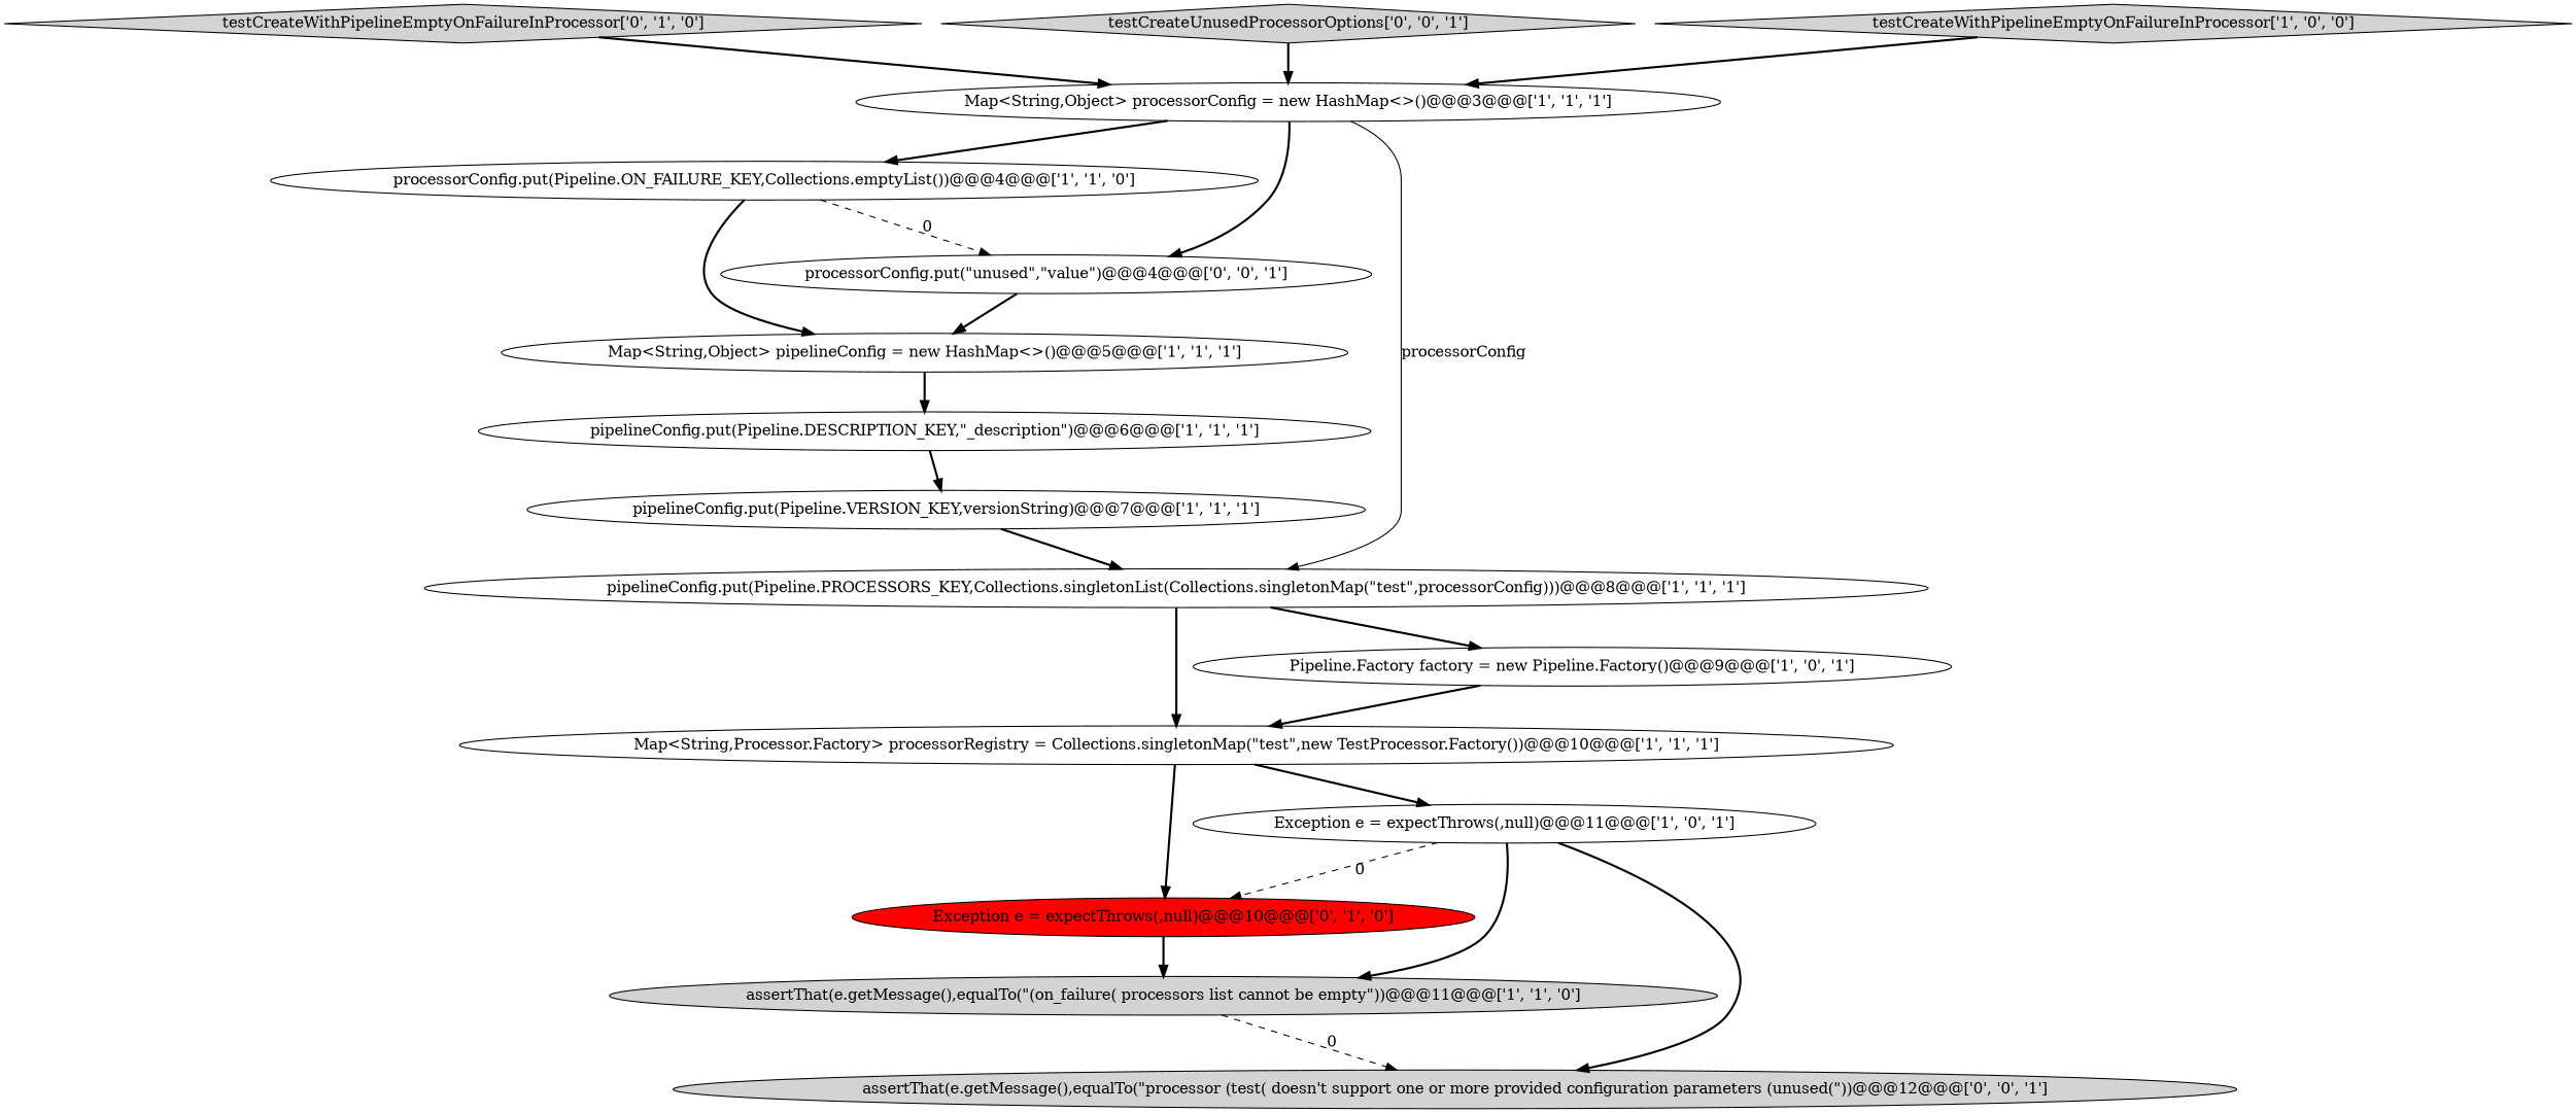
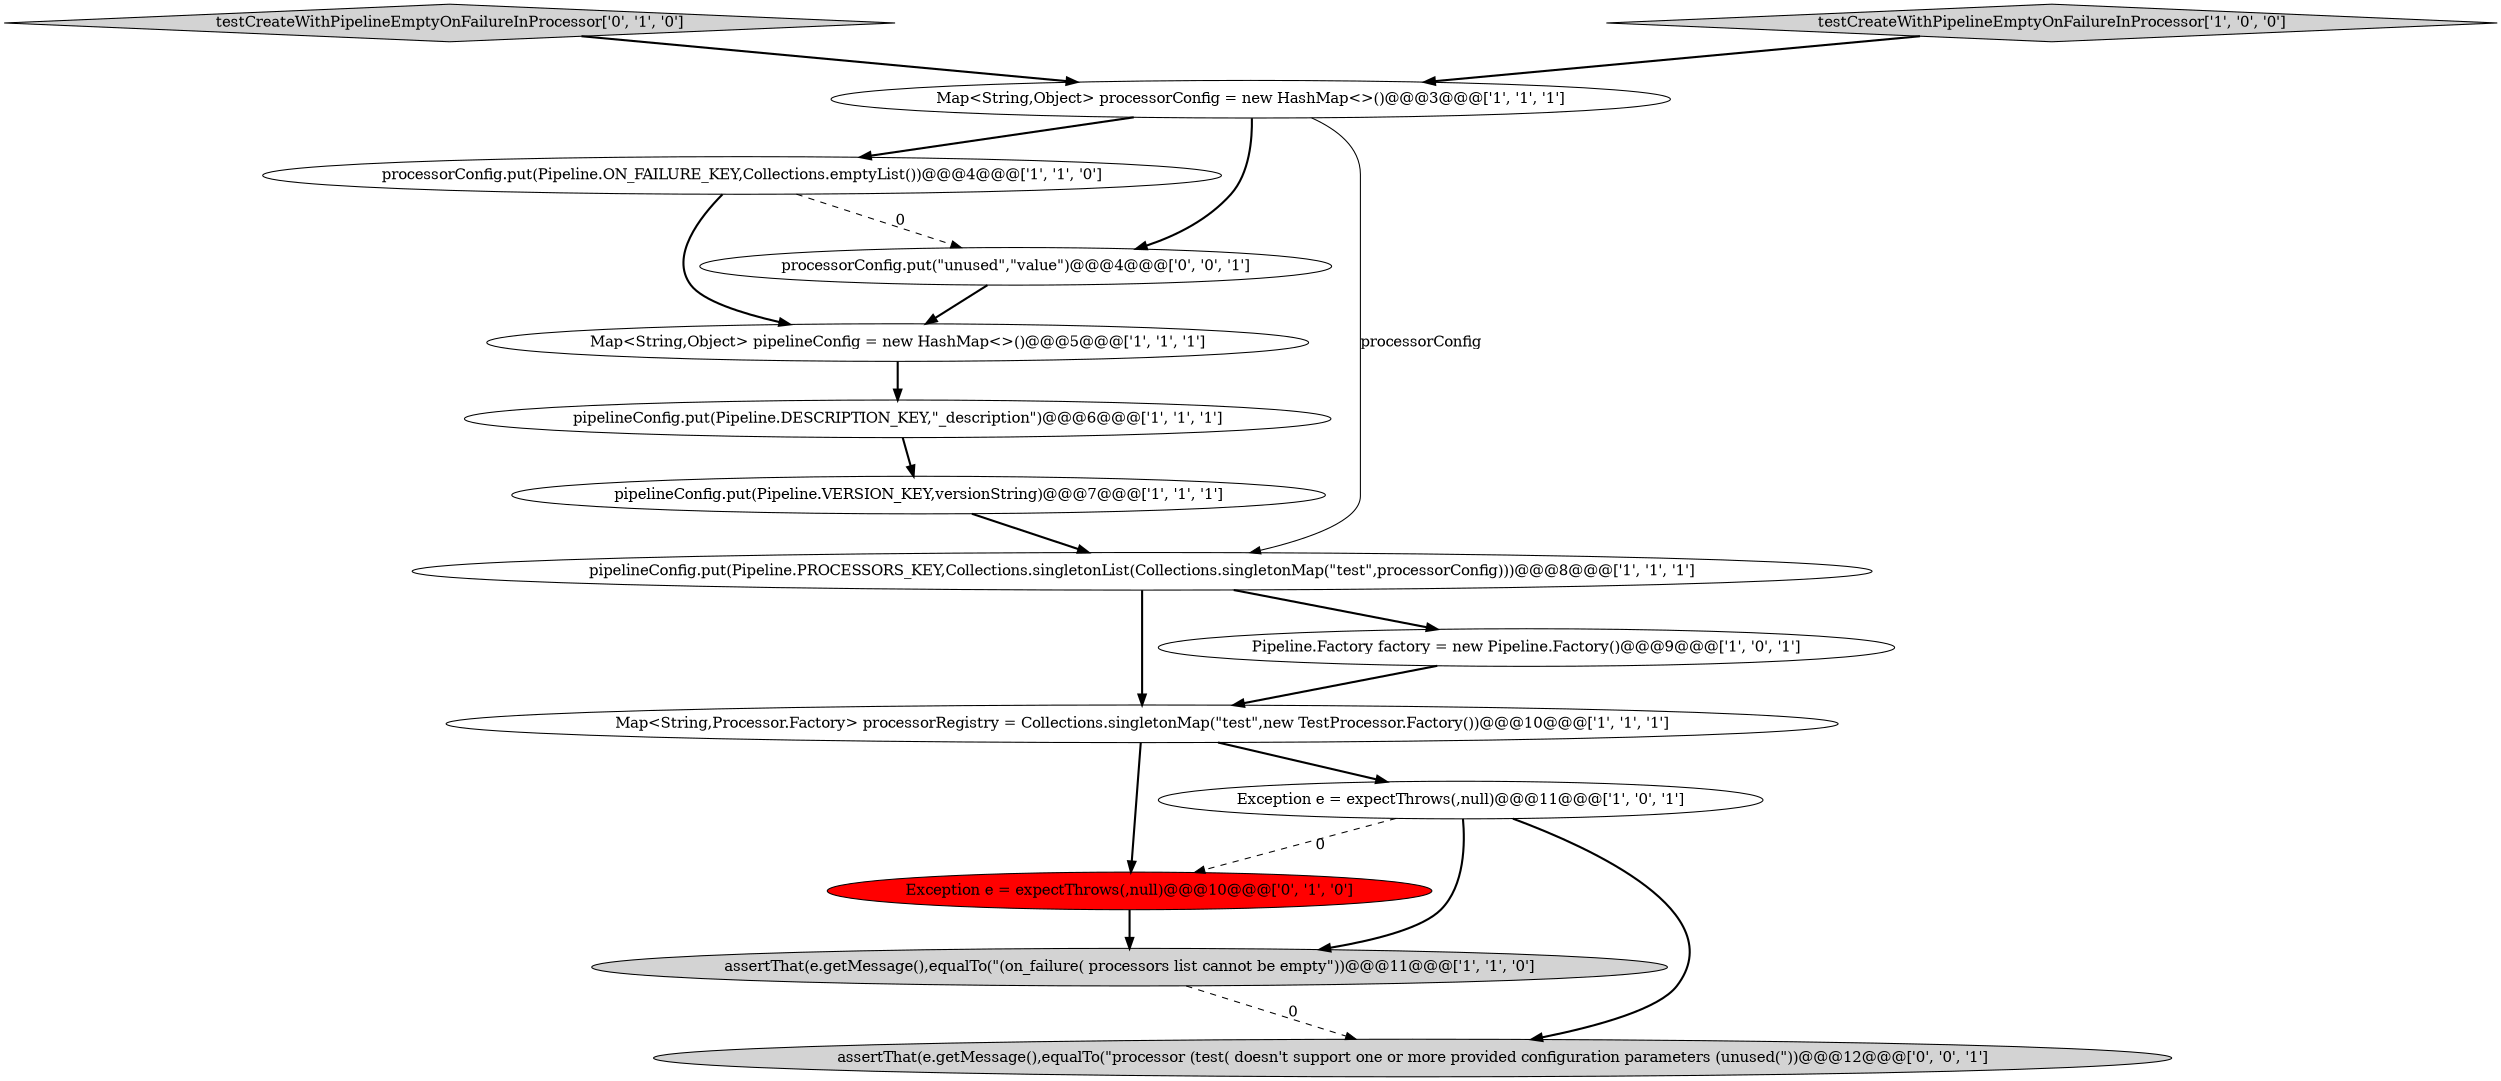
  digraph {
    fontname="DejaVu Serif"
    node [fillcolor=white shape=ellipse style=filled fontname="DejaVu Serif"]
    edge [style=bold fontname="DejaVu Serif"]
    n1 [label="Map<String,Processor.Factory> processorRegistry = Collections.singletonMap(\"test\",new TestProcessor.Factory())@@@10@@@['1', '1', '1']"]
    n2 [fillcolor=red label="Exception e = expectThrows(,null)@@@10@@@['0', '1', '0']"]
    n3 [label="Exception e = expectThrows(,null)@@@11@@@['1', '0', '1']"]
    n4 [label="processorConfig.put(Pipeline.ON_FAILURE_KEY,Collections.emptyList())@@@4@@@['1', '1', '0']"]
    n5 [label="Map<String,Object> pipelineConfig = new HashMap<>()@@@5@@@['1', '1', '1']"]
    n6 [label="processorConfig.put(\"unused\",\"value\")@@@4@@@['0', '0', '1']"]
    n7 [label="pipelineConfig.put(Pipeline.DESCRIPTION_KEY,\"_description\")@@@6@@@['1', '1', '1']"]
    n8 [label="pipelineConfig.put(Pipeline.VERSION_KEY,versionString)@@@7@@@['1', '1', '1']"]
    n9 [fillcolor=lightgray label="assertThat(e.getMessage(),equalTo(\"(on_failure( processors list cannot be empty\"))@@@11@@@['1', '1', '0']"]
    n10 [fillcolor=lightgray label="assertThat(e.getMessage(),equalTo(\"processor (test( doesn't support one or more provided configuration parameters (unused(\"))@@@12@@@['0', '0', '1']"]
    n11 [label="pipelineConfig.put(Pipeline.PROCESSORS_KEY,Collections.singletonList(Collections.singletonMap(\"test\",processorConfig)))@@@8@@@['1', '1', '1']"]
    n12 [label="Map<String,Object> processorConfig = new HashMap<>()@@@3@@@['1', '1', '1']"]
    n13 [label="Pipeline.Factory factory = new Pipeline.Factory()@@@9@@@['1', '0', '1']"]
    n14 [fillcolor=lightgray label="testCreateWithPipelineEmptyOnFailureInProcessor['0', '1', '0']" shape=diamond]
-   n15 [fillcolor=lightgray label="testCreateUnusedProcessorOptions['0', '0', '1']" shape=diamond]
    n16 [fillcolor=lightgray label="testCreateWithPipelineEmptyOnFailureInProcessor['1', '0', '0']" shape=diamond]
    n1 -> n2
    n1 -> n3
    n2 -> n9
    n3 -> n2 [label=0 style=dashed]
    n3 -> n9
    n3 -> n10
    n4 -> n5
    n4 -> n6 [label=0 style=dashed]
    n5 -> n7
    n6 -> n5
    n7 -> n8
    n8 -> n11
    n9 -> n10 [label=0 style=dashed]
    n11 -> n1
    n11 -> n13
    n12 -> n4
    n12 -> n6
    n12 -> n11 [label=processorConfig style=solid]
    n13 -> n1
    n14 -> n12
-   n15 -> n12
    n16 -> n12
  }
